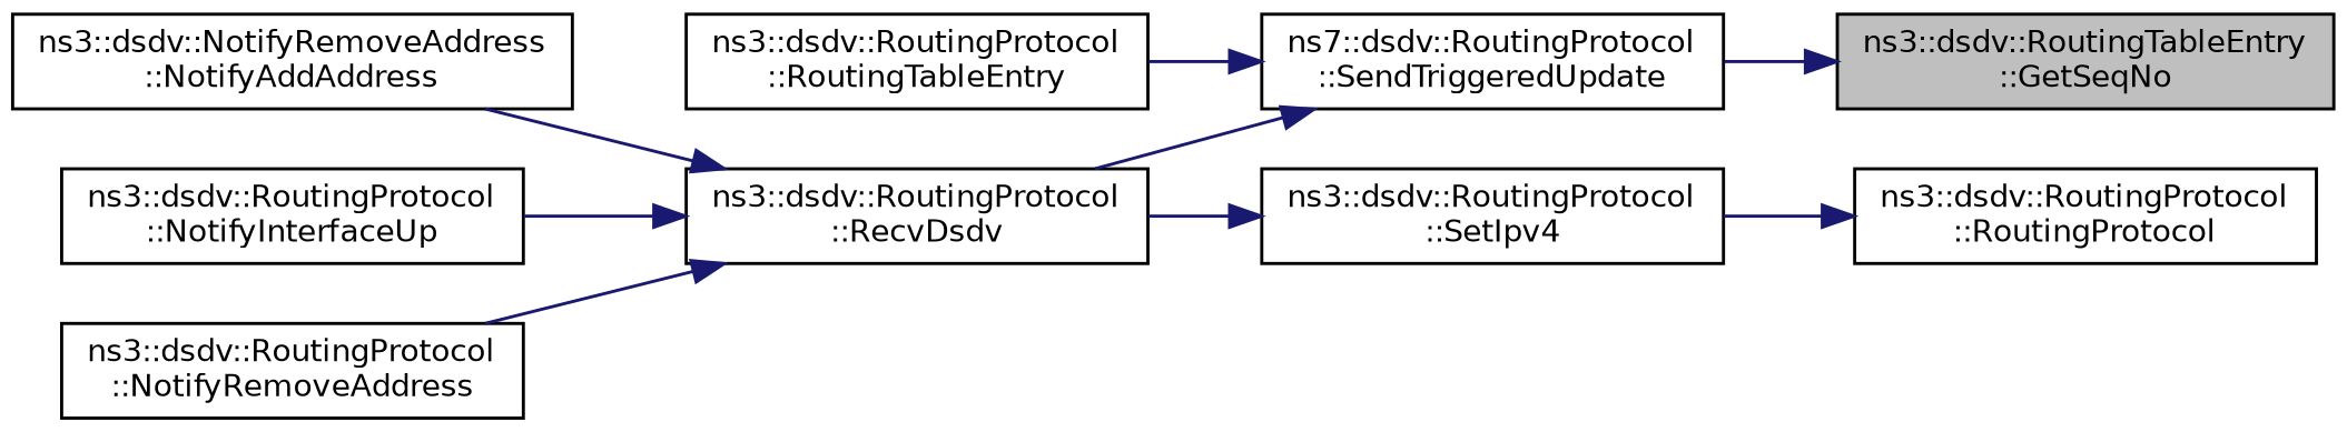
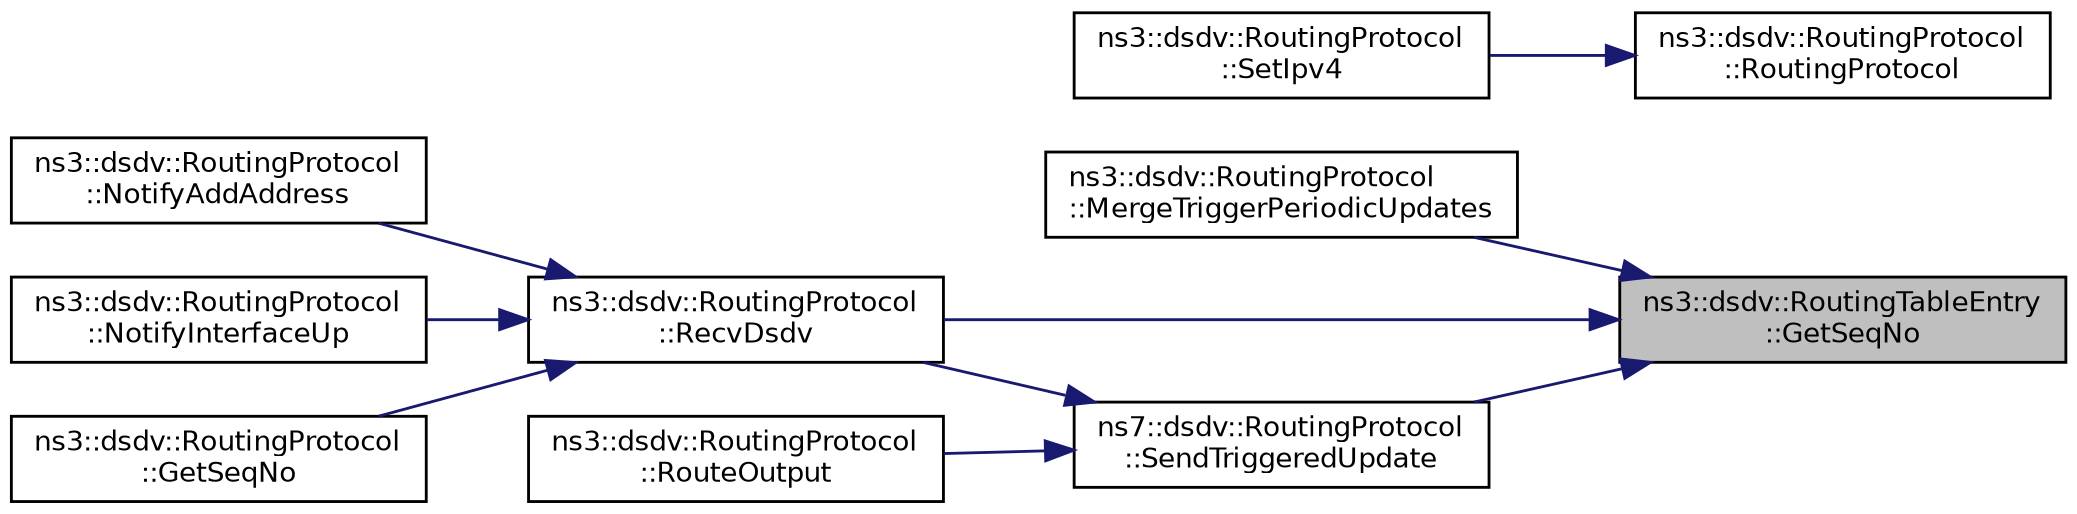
  digraph {
    rankdir=RL
    node [color=black fillcolor=white fontname=Helvetica fontsize=10 shape=record style=filled]
    edge [color=midnightblue dir=back fontname=Helvetica fontsize=10 labelfontname=Helvetica labelfontsize=10 style=solid]
    n1 [fillcolor=grey75 fontcolor=black height=0.2 label="ns3::dsdv::RoutingTableEntry\l::GetSeqNo" width=0.4]
+   n2 [height=0.2 label="ns3::dsdv::RoutingProtocol\l::MergeTriggerPeriodicUpdates" width=0.4]
    n3 [height=0.2 label="ns3::dsdv::RoutingProtocol\l::RecvDsdv" width=0.4]
    n4 [height=0.2 label="ns7::dsdv::RoutingProtocol\l::SendTriggeredUpdate" width=0.4]
-   n5 [height=0.2 label="ns3::dsdv::NotifyRemoveAddress\l::NotifyAddAddress" width=0.4]
+   n5 [height=0.2 label="ns3::dsdv::RoutingProtocol\l::NotifyAddAddress" width=0.4]
    n6 [height=0.2 label="ns3::dsdv::RoutingProtocol\l::NotifyInterfaceUp" width=0.4]
-   n7 [height=0.2 label="ns3::dsdv::RoutingProtocol\l::NotifyRemoveAddress" width=0.4]
-   n8 [height=0.2 label="ns3::dsdv::RoutingProtocol\l::RoutingTableEntry" width=0.4]
+   n7 [height=0.2 label="ns3::dsdv::RoutingProtocol\l::GetSeqNo" width=0.4]
+   n8 [height=0.2 label="ns3::dsdv::RoutingProtocol\l::RouteOutput" width=0.4]
    n9 [height=0.2 label="ns3::dsdv::RoutingProtocol\l::RoutingProtocol" width=0.4]
    n10 [height=0.2 label="ns3::dsdv::RoutingProtocol\l::SetIpv4" width=0.4]
-   n10 -> n3
+   n1 -> n2
+   n1 -> n3
    n1 -> n4
    n3 -> n5
    n3 -> n6
    n3 -> n7
    n4 -> n3
    n4 -> n8
    n9 -> n10
  }
